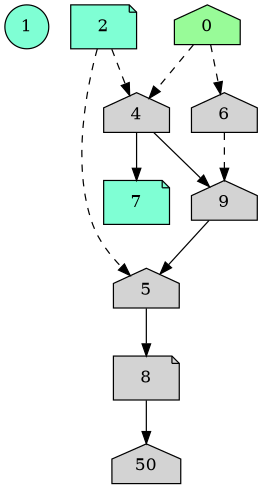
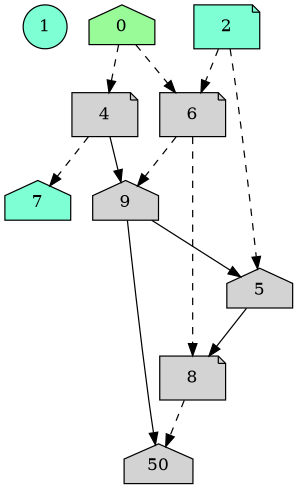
  digraph {
    fontname="DejaVu Serif"
    node [alpha=0.06 fillcolor=lightgrey fontname="DejaVu Serif" shape=house style=filled]
    edge [fontname="DejaVu Serif" style=dashed]
    1 [expect_size=10169344 fillcolor=aquamarine shape=circle]
    2 [alpha=0.09 expect_size=25162752 fillcolor=aquamarine shape=note]
-   4 [expect_size=12056576]
+   4 [expect_size=12056576 shape=note]
    5 [alpha=0.05 expect_size=28659712]
-   7 [alpha=0.08 expect_size=14107648 fillcolor=aquamarine shape=note]
+   7 [alpha=0.08 expect_size=14107648 fillcolor=aquamarine]
    9 [alpha=0.18 expect_size=39592960]
    8 [alpha=0.03 expect_size=9932800 shape=note]
    n8 [alpha=0.02 expect_size=47408128 label=50]
    n9 [alpha=0.15 expect_size=9764864 fillcolor=palegreen label=0]
-   6 [alpha=0.04 expect_size=37208064]
-   2 -> 4
+   6 [alpha=0.04 expect_size=37208064 shape=note]
+   2 -> 6
    2 -> 5
-   4 -> 7 [style=solid]
+   4 -> 7
    4 -> 9 [style=solid]
    5 -> 8 [style=solid]
    9 -> 5 [style=solid]
-   8 -> n8 [style=solid]
+   9 -> n8 [style=solid]
+   8 -> n8
    n9 -> 4
    n9 -> 6
    6 -> 9
+   6 -> 8
  }
